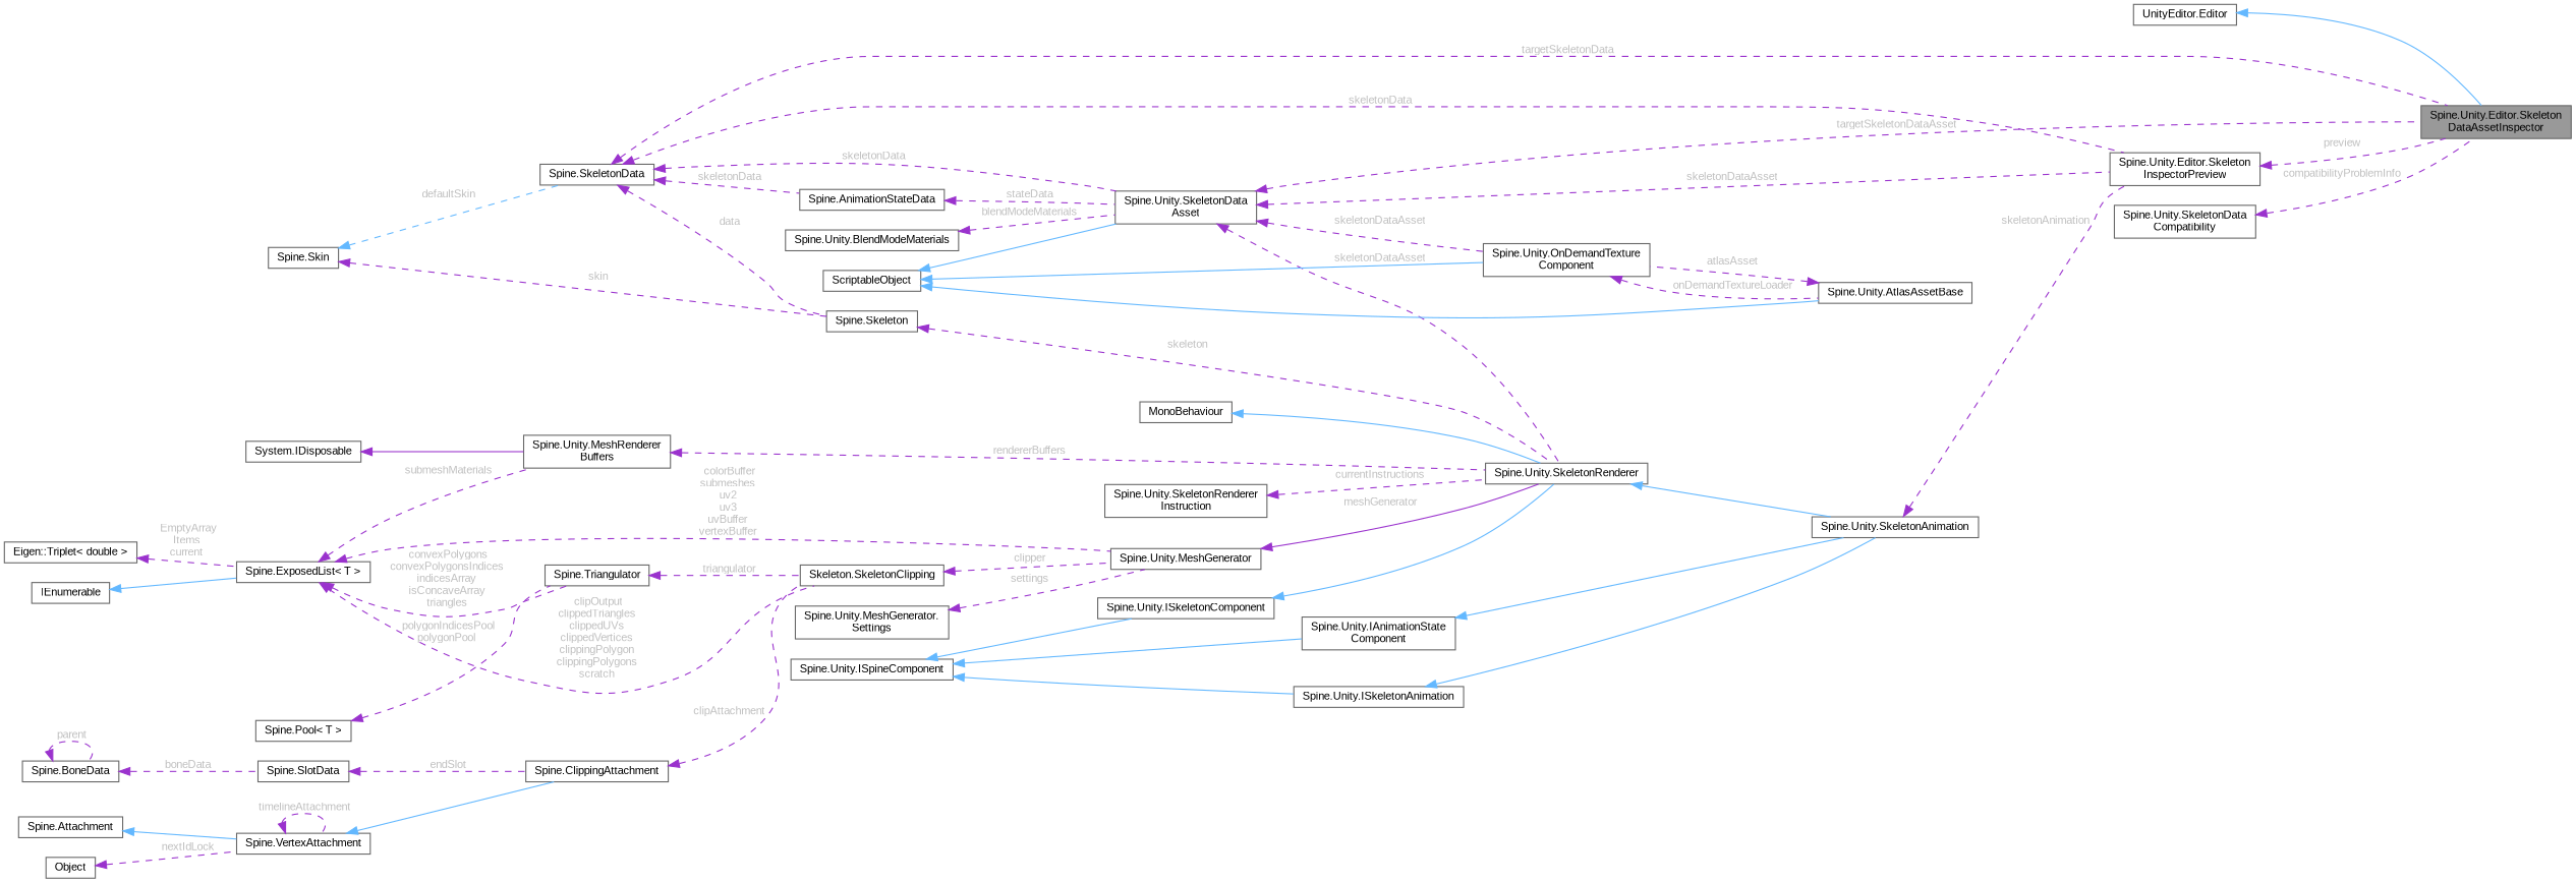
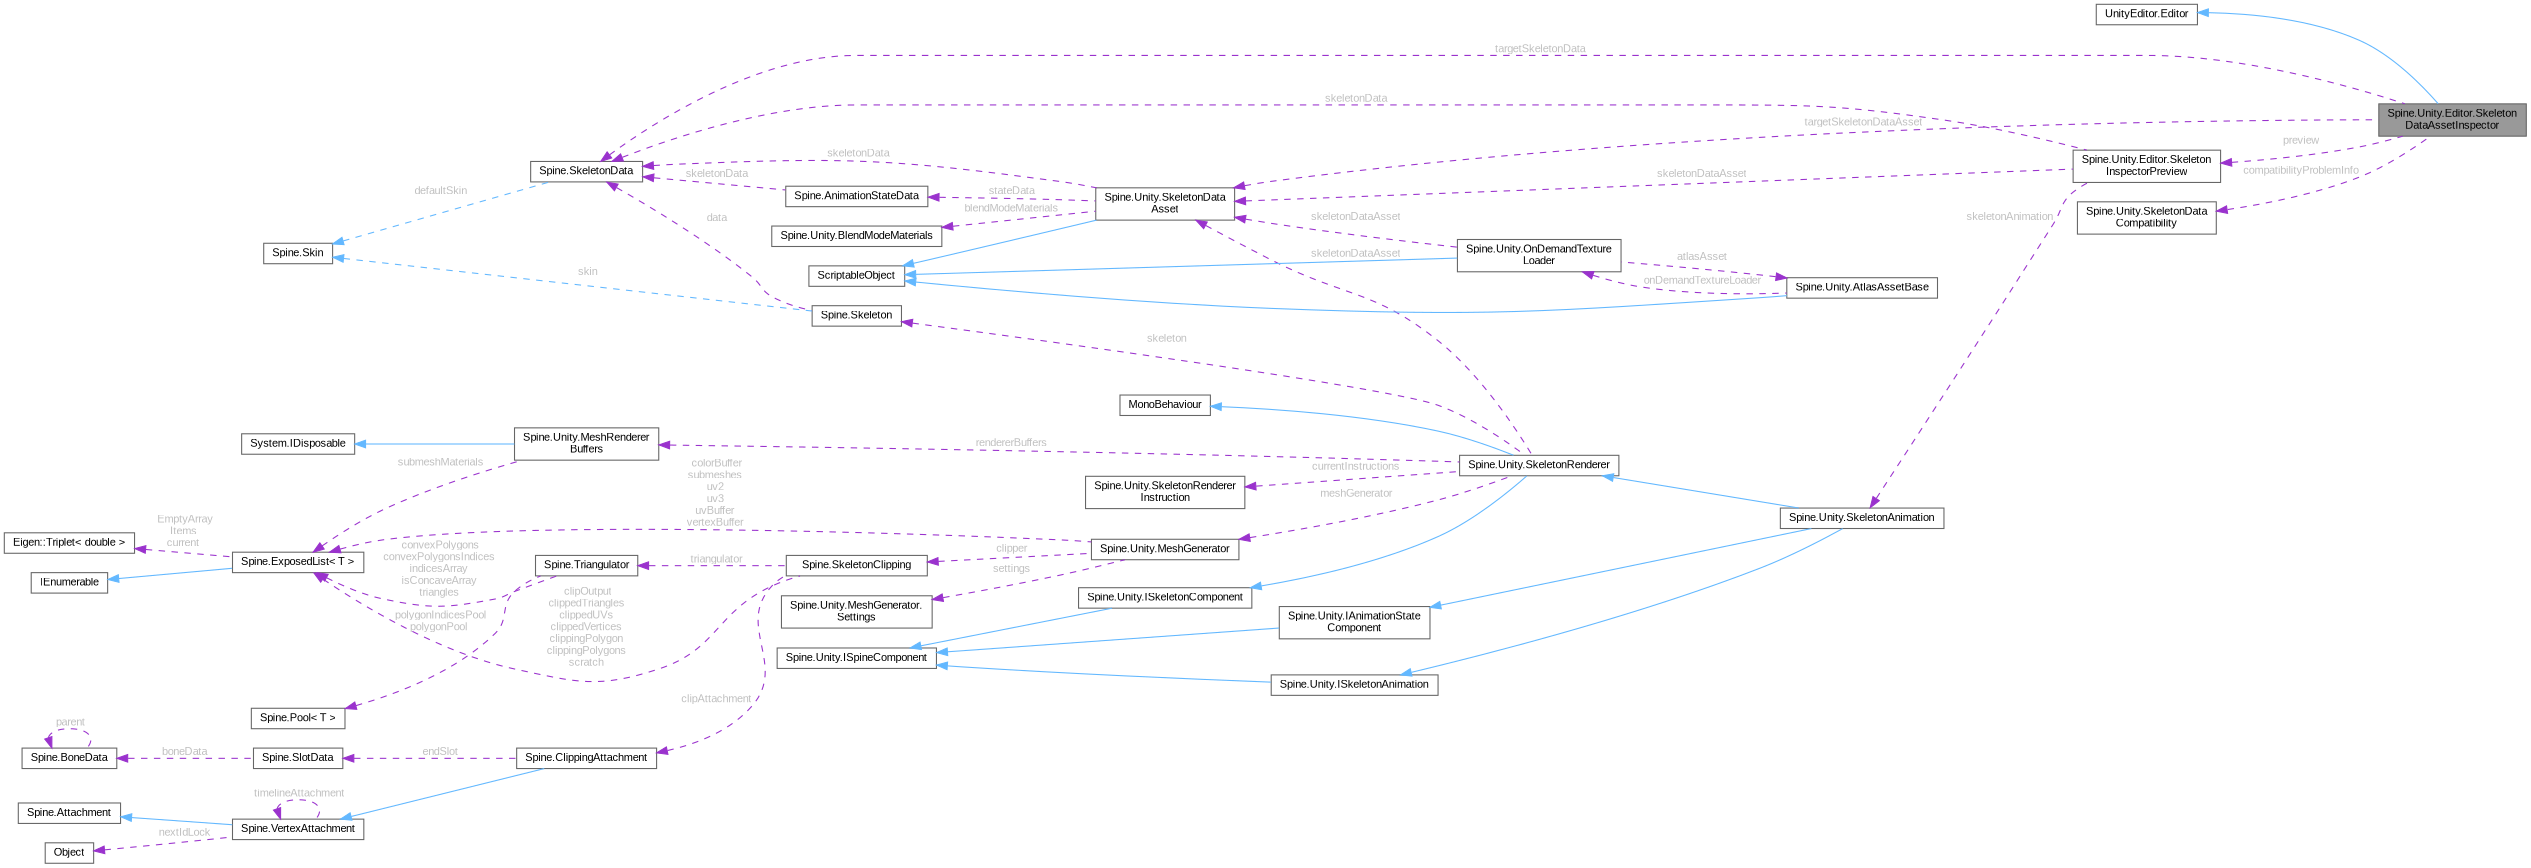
  digraph {
    fontname="Liberation Sans"
    rankdir=LR
    node [color=gray40 fillcolor=white fontname="Liberation Sans" fontsize=10 shape=box style=filled]
    edge [color=darkorchid3 dir=back fontname="Liberation Sans" fontsize=10 labelfontname=Helvetica labelfontsize=10 style=dashed fontcolor=grey]
    n1 [fillcolor=grey60 fontcolor=black height=0.2 label="Spine.Unity.Editor.Skeleton\lDataAssetInspector" width=0.4]
    n2 [height=0.2 label="UnityEditor.Editor" width=0.4]
    n3 [height=0.2 label="Spine.Unity.SkeletonData\lAsset" width=0.4]
-   n4 [height=0.2 label="Spine.Unity.OnDemandTexture\lComponent" width=0.4]
+   n4 [height=0.2 label="Spine.Unity.OnDemandTexture\lLoader" width=0.4]
    n5 [height=0.2 label="Spine.Unity.Editor.Skeleton\lInspectorPreview" width=0.4]
    n6 [height=0.2 label="Spine.Unity.SkeletonRenderer" width=0.4]
    n7 [height=0.2 label="Spine.Unity.AtlasAssetBase" width=0.4]
    n8 [height=0.2 label="Spine.Unity.SkeletonAnimation" width=0.4]
    n9 [height=0.2 label=ScriptableObject width=0.4]
    n10 [height=0.2 label="Spine.Unity.BlendModeMaterials" width=0.4]
    n11 [height=0.2 label="Spine.SkeletonData" width=0.4]
    n12 [height=0.2 label="Spine.AnimationStateData" width=0.4]
    n13 [height=0.2 label="Spine.Skeleton" width=0.4]
    n14 [height=0.2 label="Spine.Skin" width=0.4]
    n15 [height=0.2 label="Spine.Unity.SkeletonData\lCompatibility" width=0.4]
    n16 [height=0.2 label=MonoBehaviour width=0.4]
    n17 [height=0.2 label="Spine.Unity.ISkeletonComponent" width=0.4]
    n18 [height=0.2 label="Spine.Unity.ISpineComponent" width=0.4]
    n19 [height=0.2 label="Spine.Unity.ISkeletonAnimation" width=0.4]
    n20 [height=0.2 label="Spine.Unity.IAnimationState\lComponent" width=0.4]
    n21 [height=0.2 label="Spine.Unity.SkeletonRenderer\lInstruction" width=0.4]
    n22 [height=0.2 label="Spine.Unity.MeshGenerator" width=0.4]
    n23 [height=0.2 label="Spine.Unity.MeshGenerator.\lSettings" width=0.4]
    n24 [height=0.2 label="Spine.ExposedList\< T \>" width=0.4]
-   n25 [height=0.2 label="Skeleton.SkeletonClipping" width=0.4]
+   n25 [height=0.2 label="Spine.SkeletonClipping" width=0.4]
    n26 [height=0.2 label="Spine.Triangulator" width=0.4]
    n27 [height=0.2 label="Spine.Unity.MeshRenderer\lBuffers" width=0.4]
    n28 [height=0.2 label=IEnumerable width=0.4]
    n29 [height=0.2 label="Eigen::Triplet\< double \>" width=0.4]
    n30 [height=0.2 label="Spine.Pool\< T \>" width=0.4]
    n31 [height=0.2 label="Spine.ClippingAttachment" width=0.4]
    n32 [height=0.2 label="Spine.VertexAttachment" width=0.4]
    n33 [height=0.2 label="Spine.Attachment" width=0.4]
    n34 [height=0.2 label=Object width=0.4]
    n35 [height=0.2 label="Spine.SlotData" width=0.4]
    n36 [height=0.2 label="Spine.BoneData" width=0.4]
    n37 [height=0.2 label="System.IDisposable" width=0.4]
    n2 -> n1 [color=steelblue1 style=solid fontcolor=""]
    n3 -> n1 [label=" targetSkeletonDataAsset"]
    n3 -> n4 [label=" skeletonDataAsset"]
    n3 -> n5 [label=" skeletonDataAsset"]
    n3 -> n6 [label=" skeletonDataAsset"]
    n4 -> n7 [label=" onDemandTextureLoader"]
    n5 -> n1 [label=" preview"]
    n6 -> n8 [color=steelblue1 style=solid fontcolor=""]
    n7 -> n4 [label=" atlasAsset"]
    n8 -> n5 [label=" skeletonAnimation"]
    n9 -> n3 [color=steelblue1 style=solid fontcolor=""]
    n9 -> n4 [color=steelblue1 style=solid fontcolor=""]
    n9 -> n7 [color=steelblue1 style=solid fontcolor=""]
    n10 -> n3 [label=" blendModeMaterials"]
    n11 -> n1 [label=" targetSkeletonData"]
    n11 -> n3 [label=" skeletonData"]
    n11 -> n5 [label=" skeletonData"]
    n11 -> n12 [label=" skeletonData"]
    n11 -> n13 [label=" data"]
    n12 -> n3 [label=" stateData"]
    n13 -> n6 [label=" skeleton"]
    n14 -> n11 [color=steelblue1 label=" defaultSkin"]
-   n14 -> n13 [label=" skin"]
+   n14 -> n13 [color=steelblue1 label=" skin"]
    n15 -> n1 [label=" compatibilityProblemInfo"]
    n16 -> n6 [color=steelblue1 style=solid fontcolor=""]
    n17 -> n6 [color=steelblue1 style=solid fontcolor=""]
    n18 -> n17 [color=steelblue1 style=solid fontcolor=""]
    n18 -> n19 [color=steelblue1 style=solid fontcolor=""]
    n18 -> n20 [color=steelblue1 style=solid fontcolor=""]
    n19 -> n8 [color=steelblue1 style=solid fontcolor=""]
    n20 -> n8 [color=steelblue1 style=solid fontcolor=""]
    n21 -> n6 [label=" currentInstructions"]
-   n22 -> n6 [label=" meshGenerator" style=solid]
+   n22 -> n6 [label=" meshGenerator"]
    n23 -> n22 [label=" settings"]
    n24 -> n22 [label=" colorBuffer\nsubmeshes\nuv2\nuv3\nuvBuffer\nvertexBuffer"]
    n24 -> n25 [label=" clipOutput\nclippedTriangles\nclippedUVs\nclippedVertices\nclippingPolygon\nclippingPolygons\nscratch"]
    n24 -> n26 [label=" convexPolygons\nconvexPolygonsIndices\nindicesArray\nisConcaveArray\ntriangles"]
    n24 -> n27 [label=" submeshMaterials"]
    n25 -> n22 [label=" clipper"]
    n26 -> n25 [label=" triangulator"]
    n27 -> n6 [label=" rendererBuffers"]
    n28 -> n24 [color=steelblue1 style=solid fontcolor=""]
    n29 -> n24 [label=" EmptyArray\nItems\ncurrent"]
    n30 -> n26 [label=" polygonIndicesPool\npolygonPool"]
    n31 -> n25 [label=" clipAttachment"]
    n32 -> n31 [color=steelblue1 style=solid fontcolor=""]
    n32 -> n32 [label=" timelineAttachment"]
    n33 -> n32 [color=steelblue1 style=solid fontcolor=""]
    n34 -> n32 [label=" nextIdLock"]
    n35 -> n31 [label=" endSlot"]
    n36 -> n35 [label=" boneData"]
    n36 -> n36 [label=" parent"]
-   n37 -> n27 [style=solid fontcolor=""]
+   n37 -> n27 [color=steelblue1 style=solid fontcolor=""]
  }
